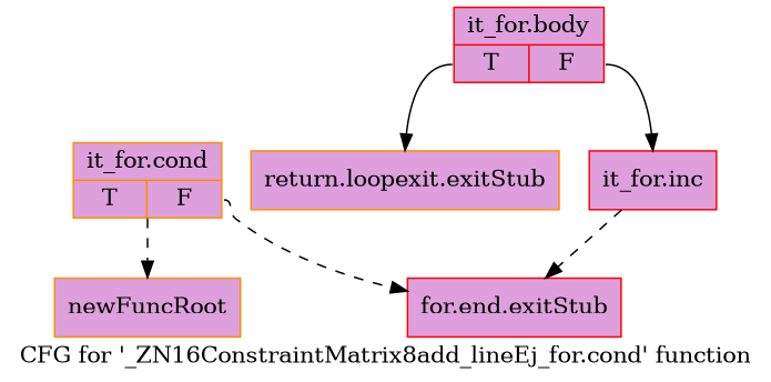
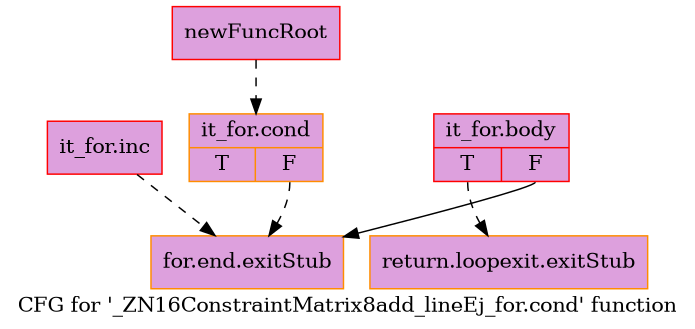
  digraph {
    label="CFG for '_ZN16ConstraintMatrix8add_lineEj_for.cond' function"
    node [color=darkorange fillcolor=plum shape=record style=filled]
    edge [style=dashed]
-   n1 [label="{newFuncRoot}"]
+   n1 [color=red label="{newFuncRoot}"]
    n2 [label="{it_for.cond|{<s0>T|<s1>F}}"]
-   n3 [color=red label="{for.end.exitStub}"]
+   n3 [label="{for.end.exitStub}"]
    n4 [color=red label="{it_for.body|{<s0>T|<s1>F}}"]
    n5 [label="{return.loopexit.exitStub}"]
    n6 [color=red label="{it_for.inc}"]
-   n2 -> n1
+   n1 -> n2
    n2 -> n3 [tailport=s1]
-   n4 -> n5 [style=solid tailport=s0]
-   n4 -> n6 [style=solid tailport=s1]
+   n4 -> n5 [tailport=s0]
+   n4 -> n3 [style=solid tailport=s1]
    n6 -> n3
  }
